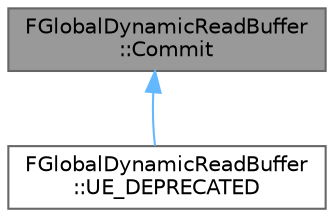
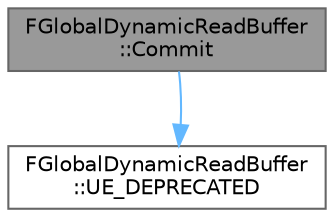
  digraph {
    rankdir=TB
    node [fontname=Helvetica fontsize=10 shape=box style=filled]
    n1 [color=gray40 fillcolor=grey60 fontcolor=black height=0.2 label="FGlobalDynamicReadBuffer\l::Commit" width=0.4]
    n2 [color=grey40 fillcolor=white height=0.2 label="FGlobalDynamicReadBuffer\l::UE_DEPRECATED" width=0.4]
-   n1 -> n2 [color=steelblue1 dir=back fontname=Helvetica fontsize=10 labelfontname=Helvetica labelfontsize=10 style=solid]
+   n2 -> n1 [color=steelblue1 dir=back fontname=Helvetica fontsize=10 labelfontname=Helvetica labelfontsize=10 style=solid]
  }
